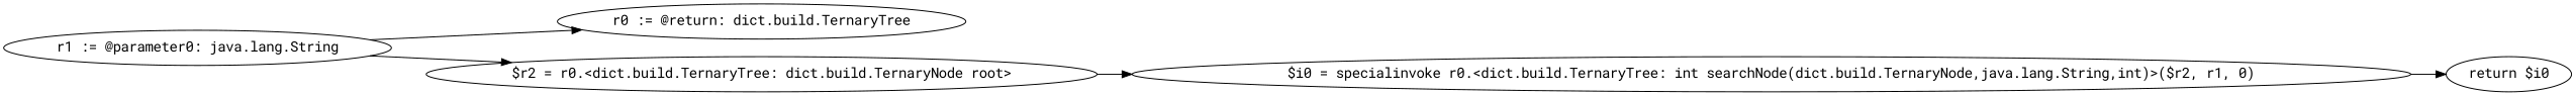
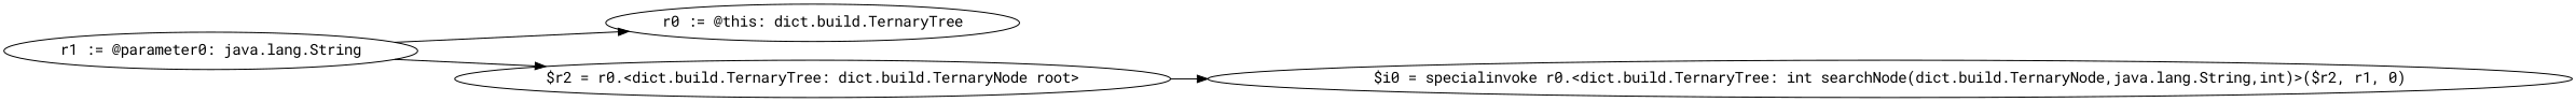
  digraph {
    fontname="Roboto Mono"
    rankdir=LR
    node [fontname="Roboto Mono"]
    edge [fontname="Roboto Mono"]
    "r1 := @parameter0: java.lang.String"
-   "r0 := @this: dict.build.TernaryTree" [label="r0 := @return: dict.build.TernaryTree"]
+   "r0 := @this: dict.build.TernaryTree"
    "$r2 = r0.<dict.build.TernaryTree: dict.build.TernaryNode root>"
    "$i0 = specialinvoke r0.<dict.build.TernaryTree: int searchNode(dict.build.TernaryNode,java.lang.String,int)>($r2, r1, 0)"
-   "return $i0"
    "r1 := @parameter0: java.lang.String" -> "r0 := @this: dict.build.TernaryTree"
    "r1 := @parameter0: java.lang.String" -> "$r2 = r0.<dict.build.TernaryTree: dict.build.TernaryNode root>"
    "$r2 = r0.<dict.build.TernaryTree: dict.build.TernaryNode root>" -> "$i0 = specialinvoke r0.<dict.build.TernaryTree: int searchNode(dict.build.TernaryNode,java.lang.String,int)>($r2, r1, 0)"
-   "$i0 = specialinvoke r0.<dict.build.TernaryTree: int searchNode(dict.build.TernaryNode,java.lang.String,int)>($r2, r1, 0)" -> "return $i0"
  }
